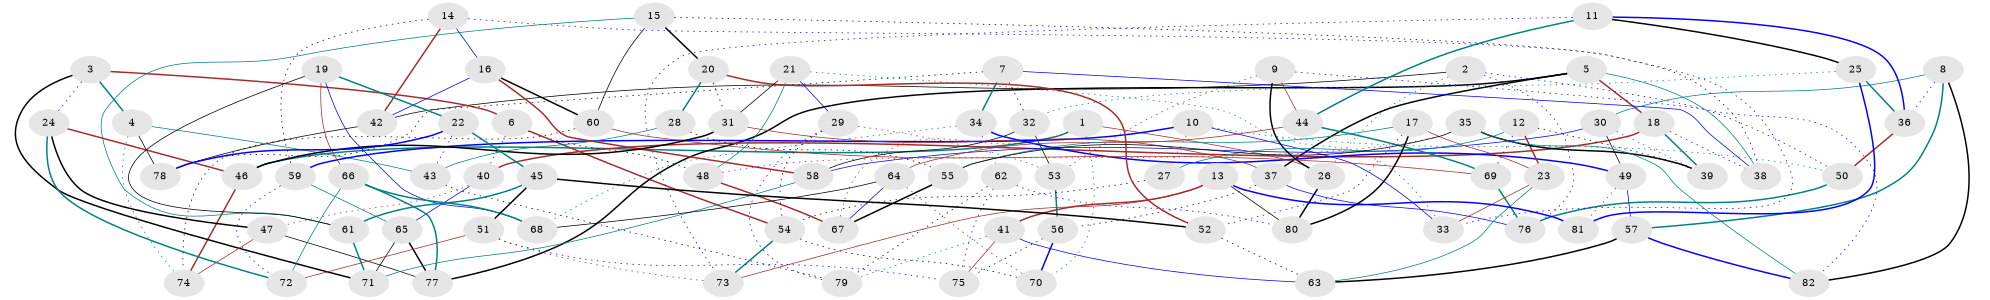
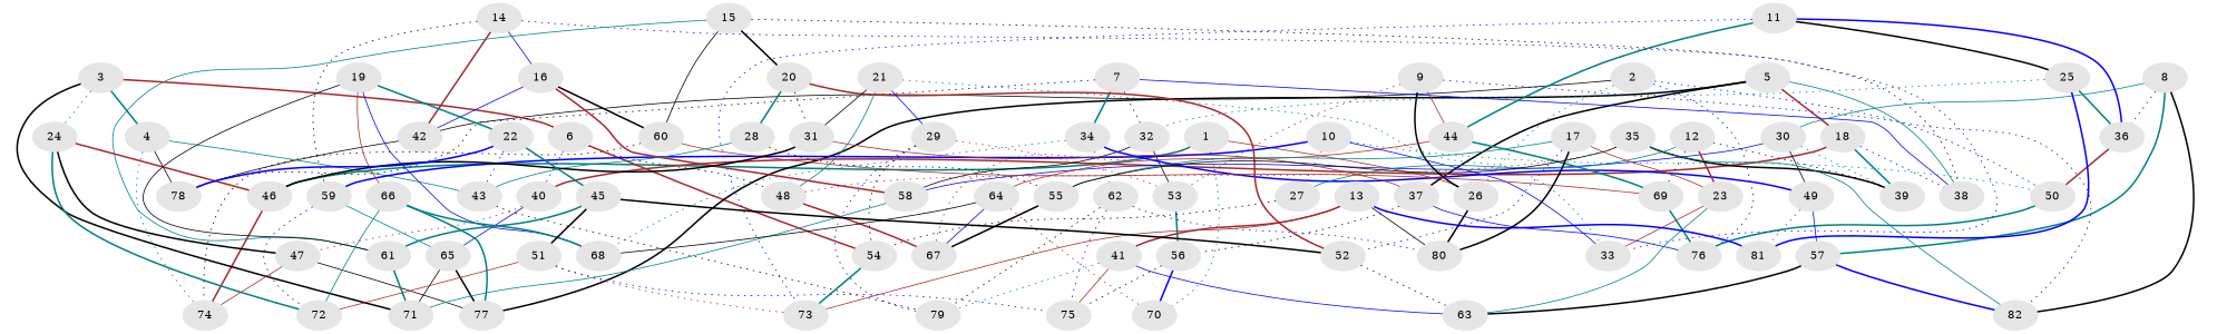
  graph {
    node [color=gray90 style=filled]
    edge [color=black style=bold]
    1
    26
    46
    67
    70
    80
    74
    2
    42
    50
    76
    78
    3
    4
    6
    24
    71
    43
    40
    48
    54
    47
    72
    79
    5
    18
    37
    38
    77
    39
    56
    65
    73
    7
    32
    34
    53
    58
    68
    49
    62
    8
    30
    36
    57
    82
    63
    9
    44
    69
    64
    10
    27
    33
    59
    11
    25
    81
    12
    23
    13
    41
    75
    14
    16
    60
    15
    20
    61
    52
    28
    31
    17
    55
    19
    22
    66
    45
    21
    29
    51
    35
    1 -- 26 [color=brown style=solid]
    1 -- 46 [color=teal]
    1 -- 67 [color=brown style=dotted]
    1 -- 70 [color=teal style=dotted]
    26 -- 80
    46 -- 74 [color=brown]
    2 -- 26 [color=teal style=dotted]
    2 -- 42 [style=solid]
    2 -- 50 [color=blue style=dotted]
    2 -- 76 [color=blue style=dotted]
    42 -- 78 [style=solid]
    50 -- 76 [color=teal]
    3 -- 4 [color=teal]
    3 -- 6 [color=brown]
-   3 -- 24 [color=blue style=dotted]
+   3 -- 24 [color=teal style=dotted]
    3 -- 71
    4 -- 74 [color=teal style=dotted]
    4 -- 78 [style=solid]
    4 -- 43 [color=teal style=solid]
    6 -- 40 [color=blue style=dotted]
    6 -- 48 [style=dotted]
    6 -- 54 [color=brown]
    24 -- 46 [color=brown]
    24 -- 47
    24 -- 72 [color=teal]
    43 -- 79 [style=dotted]
    40 -- 47 [color=brown style=dotted]
    40 -- 65 [color=blue style=solid]
    48 -- 67 [color=brown]
-   54 -- 70 [style=dotted]
    54 -- 73 [color=teal]
    47 -- 74 [color=brown style=solid]
    47 -- 77 [style=solid]
    5 -- 18 [color=brown]
    5 -- 37
    5 -- 38 [color=teal style=solid]
    5 -- 77
    18 -- 40 [color=brown]
    18 -- 38 [color=blue style=dotted]
    18 -- 39 [color=teal]
    37 -- 76 [color=blue style=solid]
    37 -- 56 [style=dotted]
    56 -- 70 [color=blue]
    56 -- 75 [style=dotted]
    65 -- 71 [style=solid]
    65 -- 77
    7 -- 78 [style=dotted]
    7 -- 38 [color=blue style=solid]
    7 -- 32 [style=dotted]
    7 -- 34 [color=teal]
    32 -- 53 [style=solid]
    32 -- 58 [style=solid]
    34 -- 68 [color=teal style=dotted]
    34 -- 49 [color=blue]
    34 -- 62 [color=brown style=dotted]
    53 -- 56 [color=teal]
    58 -- 71 [color=teal style=solid]
    49 -- 57 [color=blue style=solid]
    49 -- 81 [color=brown style=dotted]
    62 -- 80 [color=blue style=dotted]
    62 -- 79 [style=dotted]
    62 -- 75 [color=blue style=dotted]
    8 -- 30 [color=teal style=solid]
    8 -- 36 [color=blue style=dotted]
    8 -- 57 [color=teal]
    8 -- 82
    30 -- 39 [color=teal style=dotted]
    30 -- 58 [color=blue style=solid]
    30 -- 49 [style=solid]
    36 -- 50 [color=brown]
    57 -- 82 [color=blue]
    57 -- 63
    9 -- 26
    9 -- 53 [color=brown style=dotted]
    9 -- 82 [color=blue style=dotted]
    9 -- 44 [color=brown style=solid]
    44 -- 69 [color=teal]
    44 -- 64 [color=brown style=solid]
    69 -- 76 [color=teal]
    64 -- 67 [color=blue style=solid]
    64 -- 70 [color=brown style=dotted]
    64 -- 68 [style=solid]
    10 -- 50 [color=teal style=dotted]
    10 -- 27 [color=brown style=dotted]
    10 -- 33 [color=blue style=solid]
    10 -- 59 [color=blue]
    27 -- 54 [style=dotted]
    59 -- 72 [color=blue style=dotted]
    59 -- 65 [color=teal style=solid]
    11 -- 73 [color=blue style=dotted]
    11 -- 36 [color=blue]
    11 -- 44 [color=teal]
    11 -- 25
    25 -- 32 [color=teal style=dotted]
    25 -- 36 [color=teal]
    25 -- 81 [color=blue]
    12 -- 39 [style=dotted]
    12 -- 69 [style=dotted]
    12 -- 27 [color=teal style=solid]
    12 -- 23 [color=brown]
    23 -- 63 [color=teal style=solid]
    23 -- 33 [color=brown style=solid]
    13 -- 80 [style=solid]
    13 -- 73 [color=brown style=solid]
    13 -- 81 [color=blue]
    13 -- 41 [color=brown]
    41 -- 79 [color=teal style=dotted]
    41 -- 63 [color=blue style=solid]
    41 -- 75 [color=brown style=solid]
    14 -- 42 [color=brown]
    14 -- 33 [color=blue style=dotted]
    14 -- 59 [style=dotted]
    14 -- 16 [color=blue style=solid]
    16 -- 42 [color=blue style=solid]
    16 -- 58 [color=brown]
    16 -- 60
    60 -- 74 [style=dotted]
    60 -- 69 [color=brown style=solid]
    15 -- 38 [style=dotted]
    15 -- 60 [style=solid]
    15 -- 20
    15 -- 61 [color=teal style=solid]
    20 -- 52 [color=brown]
    20 -- 28 [color=teal]
    20 -- 31 [style=dotted]
    61 -- 71 [color=teal]
    52 -- 63 [style=dotted]
    28 -- 43 [color=teal style=solid]
    28 -- 55 [style=dotted]
    31 -- 46
    31 -- 37 [color=brown style=solid]
    17 -- 80
    17 -- 23 [color=brown style=solid]
    17 -- 52 [color=blue style=dotted]
    17 -- 55 [color=teal style=solid]
    55 -- 67
    19 -- 68 [color=blue style=solid]
    19 -- 61 [style=solid]
    19 -- 22 [color=teal]
    19 -- 66 [color=brown style=solid]
    22 -- 78 [color=blue]
    22 -- 43 [color=blue style=dotted]
    22 -- 45 [color=teal]
    66 -- 72 [color=teal style=solid]
    66 -- 77 [color=teal]
    66 -- 68 [color=teal]
    45 -- 61 [color=teal]
    45 -- 52
    45 -- 51
    21 -- 48 [color=teal style=solid]
    21 -- 33 [color=teal style=dotted]
    21 -- 31 [style=solid]
    21 -- 29 [color=blue style=solid]
    29 -- 54 [style=dotted]
    29 -- 79 [color=blue style=dotted]
    29 -- 53 [color=brown style=dotted]
    51 -- 72 [color=brown style=solid]
    51 -- 73 [color=brown style=dotted]
    51 -- 75 [color=blue style=dotted]
    35 -- 48 [color=brown style=dotted]
    35 -- 39
    35 -- 82 [color=teal style=solid]
    35 -- 55 [style=solid]
  }
